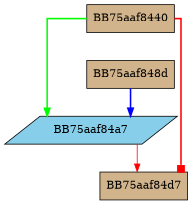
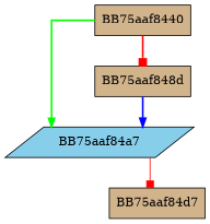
  digraph {
    splines=ortho
    node [fillcolor=tan shape=box style=filled]
    edge [arrowhead=box color=red style=bold]
    BB75aaf84a7 [fillcolor=skyblue shape=parallelogram]
    BB75aaf8440
    BB75aaf848d
    BB75aaf84d7
-   BB75aaf84a7 -> BB75aaf84d7 [arrowhead=normal style=solid]
+   BB75aaf84a7 -> BB75aaf84d7 [style=solid]
    BB75aaf8440 -> BB75aaf84a7 [arrowhead=normal color=green]
-   BB75aaf8440 -> BB75aaf84d7
+   BB75aaf8440 -> BB75aaf848d
    BB75aaf848d -> BB75aaf84a7 [arrowhead=normal color=blue]
  }
